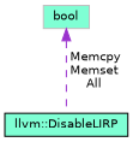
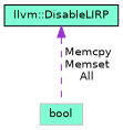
  digraph {
    node [fillcolor=aquamarine fontname=Helvetica fontsize=10 shape=record style=filled]
    n1 [color=black fontcolor=black height=0.2 label="llvm::DisableLIRP" width=0.4]
    n2 [color=grey75 height=0.2 label=bool width=0.4]
-   n2 -> n1 [color=darkorchid3 dir=back fontname=Helvetica fontsize=10 label=" Memcpy\nMemset\nAll" labelfontname=Helvetica labelfontsize=10 style=dashed]
+   n1 -> n2 [color=darkorchid3 dir=back fontname=Helvetica fontsize=10 label=" Memcpy\nMemset\nAll" labelfontname=Helvetica labelfontsize=10 style=dashed]
  }
